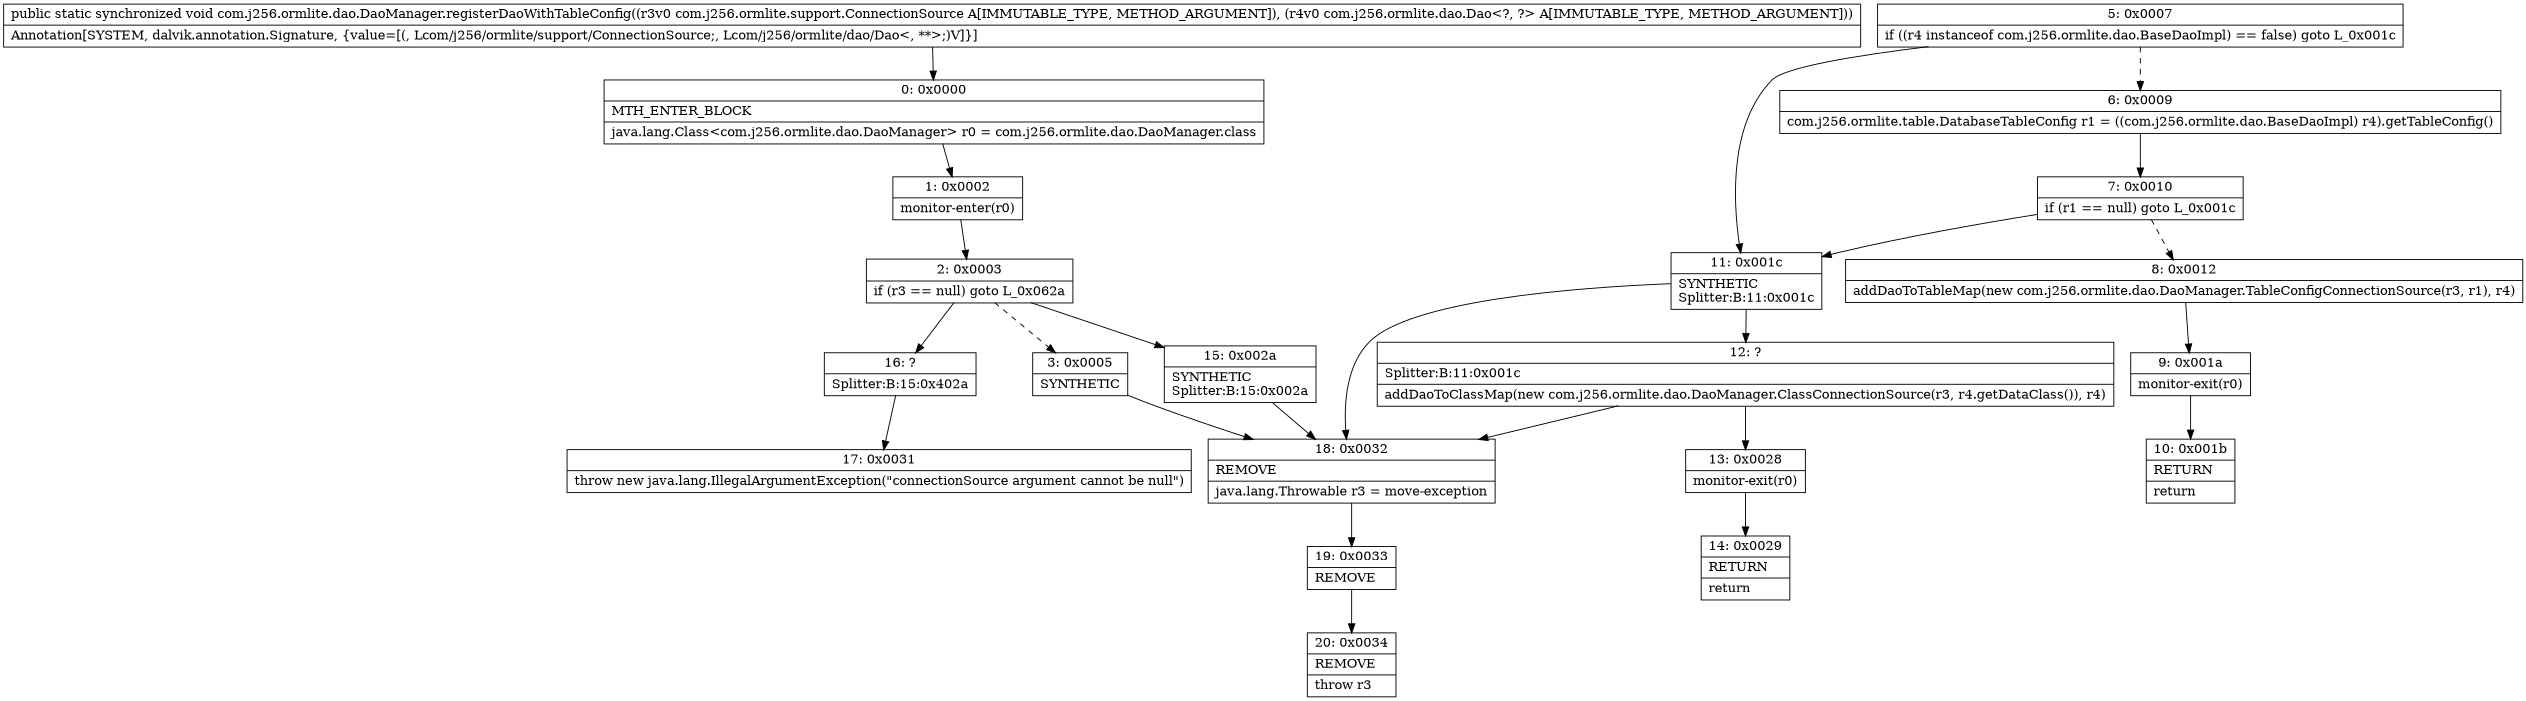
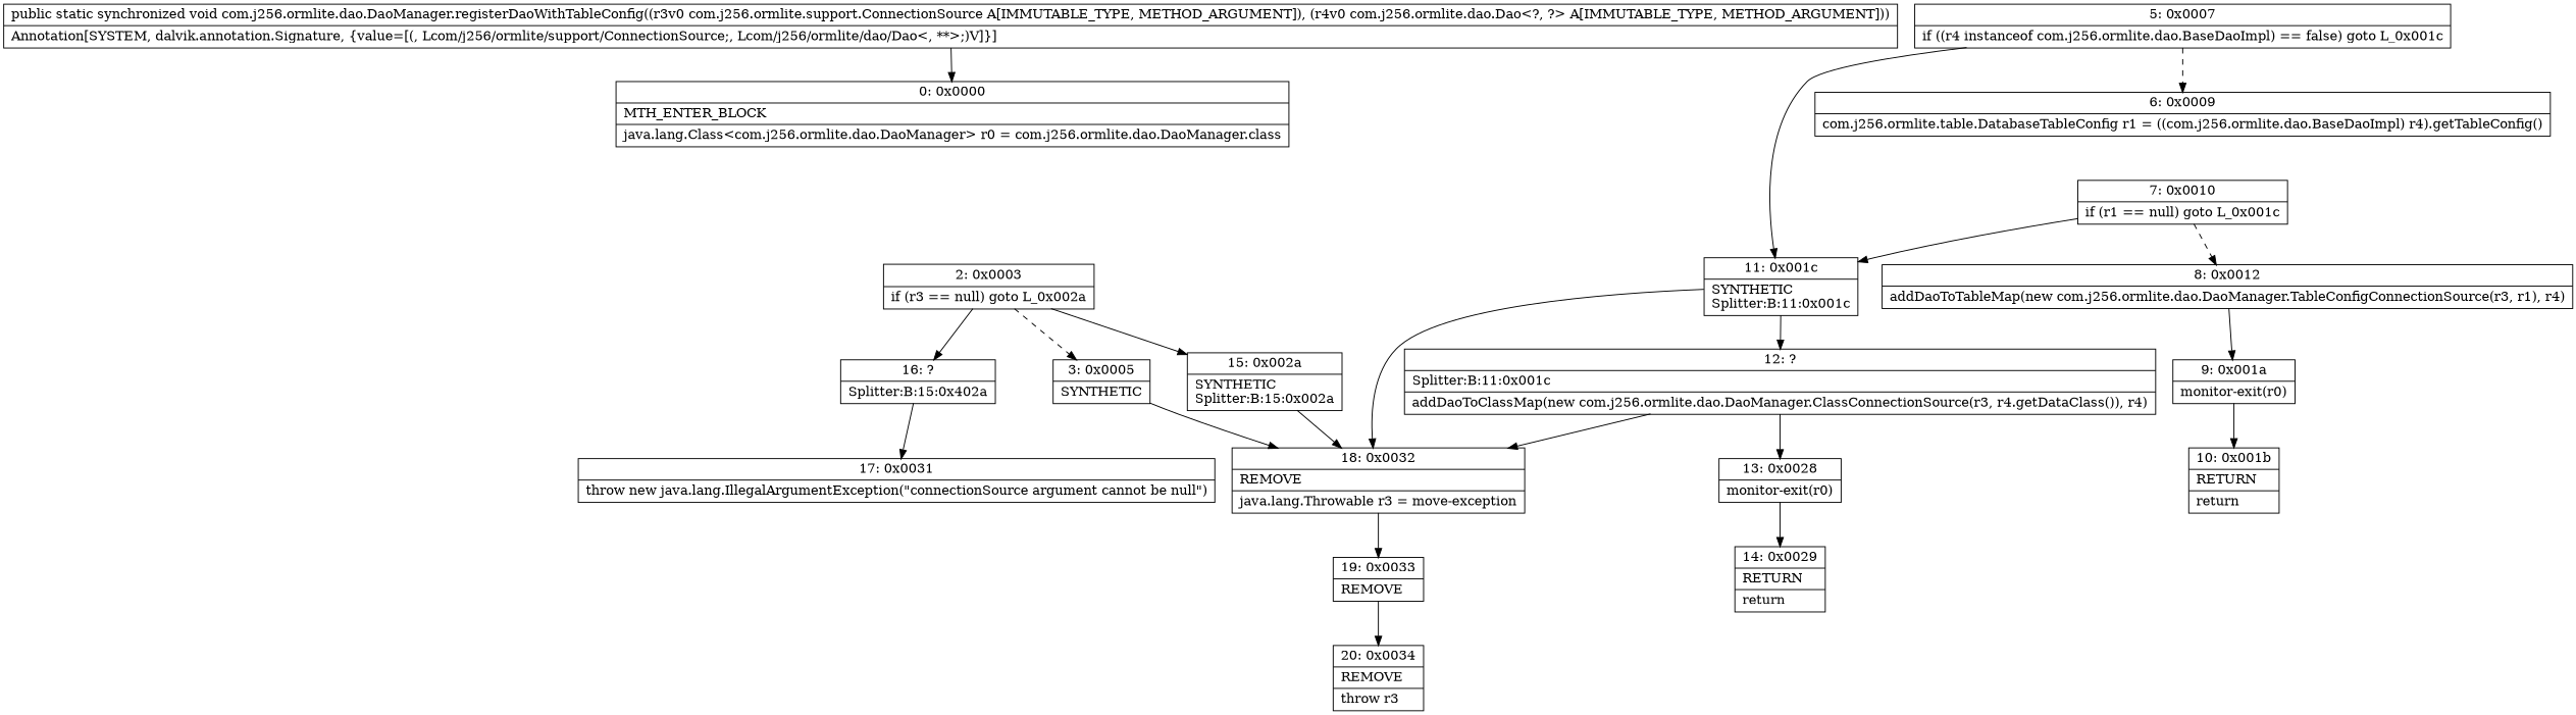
  digraph {
    node [shape=record]
    n1 [label="{0\:\ 0x0000|MTH_ENTER_BLOCK\l|java.lang.Class\<com.j256.ormlite.dao.DaoManager\> r0 = com.j256.ormlite.dao.DaoManager.class\l}"]
-   n2 [label="{1\:\ 0x0002|monitor\-enter(r0)\l}"]
-   n3 [label="{2\:\ 0x0003|if (r3 == null) goto L_0x062a\l}"]
+   n3 [label="{2\:\ 0x0003|if (r3 == null) goto L_0x002a\l}"]
    n4 [label="{3\:\ 0x0005|SYNTHETIC\l}"]
    n5 [label="{15\:\ 0x002a|SYNTHETIC\lSplitter:B:15:0x002a\l}"]
    n6 [label="{16\:\ ?|Splitter:B:15:0x402a\l}"]
    n7 [label="{18\:\ 0x0032|REMOVE\l|java.lang.Throwable r3 = move\-exception\l}"]
    n8 [label="{19\:\ 0x0033|REMOVE\l}"]
    n9 [label="{5\:\ 0x0007|if ((r4 instanceof com.j256.ormlite.dao.BaseDaoImpl) == false) goto L_0x001c\l}"]
    n10 [label="{6\:\ 0x0009|com.j256.ormlite.table.DatabaseTableConfig r1 = ((com.j256.ormlite.dao.BaseDaoImpl) r4).getTableConfig()\l}"]
    n11 [label="{11\:\ 0x001c|SYNTHETIC\lSplitter:B:11:0x001c\l}"]
    n12 [label="{7\:\ 0x0010|if (r1 == null) goto L_0x001c\l}"]
    n13 [label="{12\:\ ?|Splitter:B:11:0x001c\l|addDaoToClassMap(new com.j256.ormlite.dao.DaoManager.ClassConnectionSource(r3, r4.getDataClass()), r4)\l}"]
    n14 [label="{8\:\ 0x0012|addDaoToTableMap(new com.j256.ormlite.dao.DaoManager.TableConfigConnectionSource(r3, r1), r4)\l}"]
    n15 [label="{9\:\ 0x001a|monitor\-exit(r0)\l}"]
    n16 [label="{10\:\ 0x001b|RETURN\l|return\l}"]
    n17 [label="{13\:\ 0x0028|monitor\-exit(r0)\l}"]
    n18 [label="{14\:\ 0x0029|RETURN\l|return\l}"]
    n19 [label="{17\:\ 0x0031|throw new java.lang.IllegalArgumentException(\"connectionSource argument cannot be null\")\l}"]
    n20 [label="{20\:\ 0x0034|REMOVE\l|throw r3\l}"]
    n21 [label="{public static synchronized void com.j256.ormlite.dao.DaoManager.registerDaoWithTableConfig((r3v0 com.j256.ormlite.support.ConnectionSource A[IMMUTABLE_TYPE, METHOD_ARGUMENT]), (r4v0 com.j256.ormlite.dao.Dao\<?, ?\> A[IMMUTABLE_TYPE, METHOD_ARGUMENT]))  | Annotation[SYSTEM, dalvik.annotation.Signature, \{value=[(, Lcom\/j256\/ormlite\/support\/ConnectionSource;, Lcom\/j256\/ormlite\/dao\/Dao\<, **\>;)V]\}]\l}"]
-   n1 -> n2
-   n2 -> n3
    n3 -> n4 [style=dashed]
    n3 -> n5
    n3 -> n6
    n4 -> n7
    n5 -> n7
    n6 -> n19
    n7 -> n8
    n8 -> n20
    n9 -> n10 [style=dashed]
    n9 -> n11
-   n10 -> n12
    n11 -> n7
    n11 -> n13
    n12 -> n11
    n12 -> n14 [style=dashed]
    n13 -> n7
    n13 -> n17
    n14 -> n15
    n15 -> n16
    n17 -> n18
    n21 -> n1
  }
